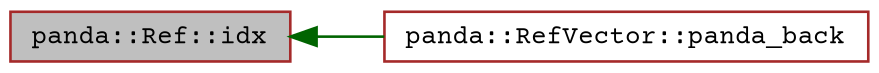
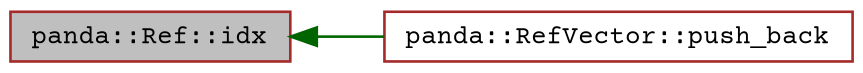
  digraph {
    rankdir=LR
    fontname="Courier Prime"
    node [color=brown fontname="Courier Prime" fontsize=10 shape=record style=filled]
    n1 [fillcolor=grey75 fontcolor=black height=0.2 label="panda::Ref::idx" width=0.4]
-   n2 [fillcolor=white height=0.2 label="panda::RefVector::panda_back" width=0.4]
+   n2 [fillcolor=white height=0.2 label="panda::RefVector::push_back" width=0.4]
    n1 -> n2 [color=darkgreen dir=back fontname="Courier Prime" fontsize=10 labelfontname=Helvetica labelfontsize=10 style=solid]
  }
